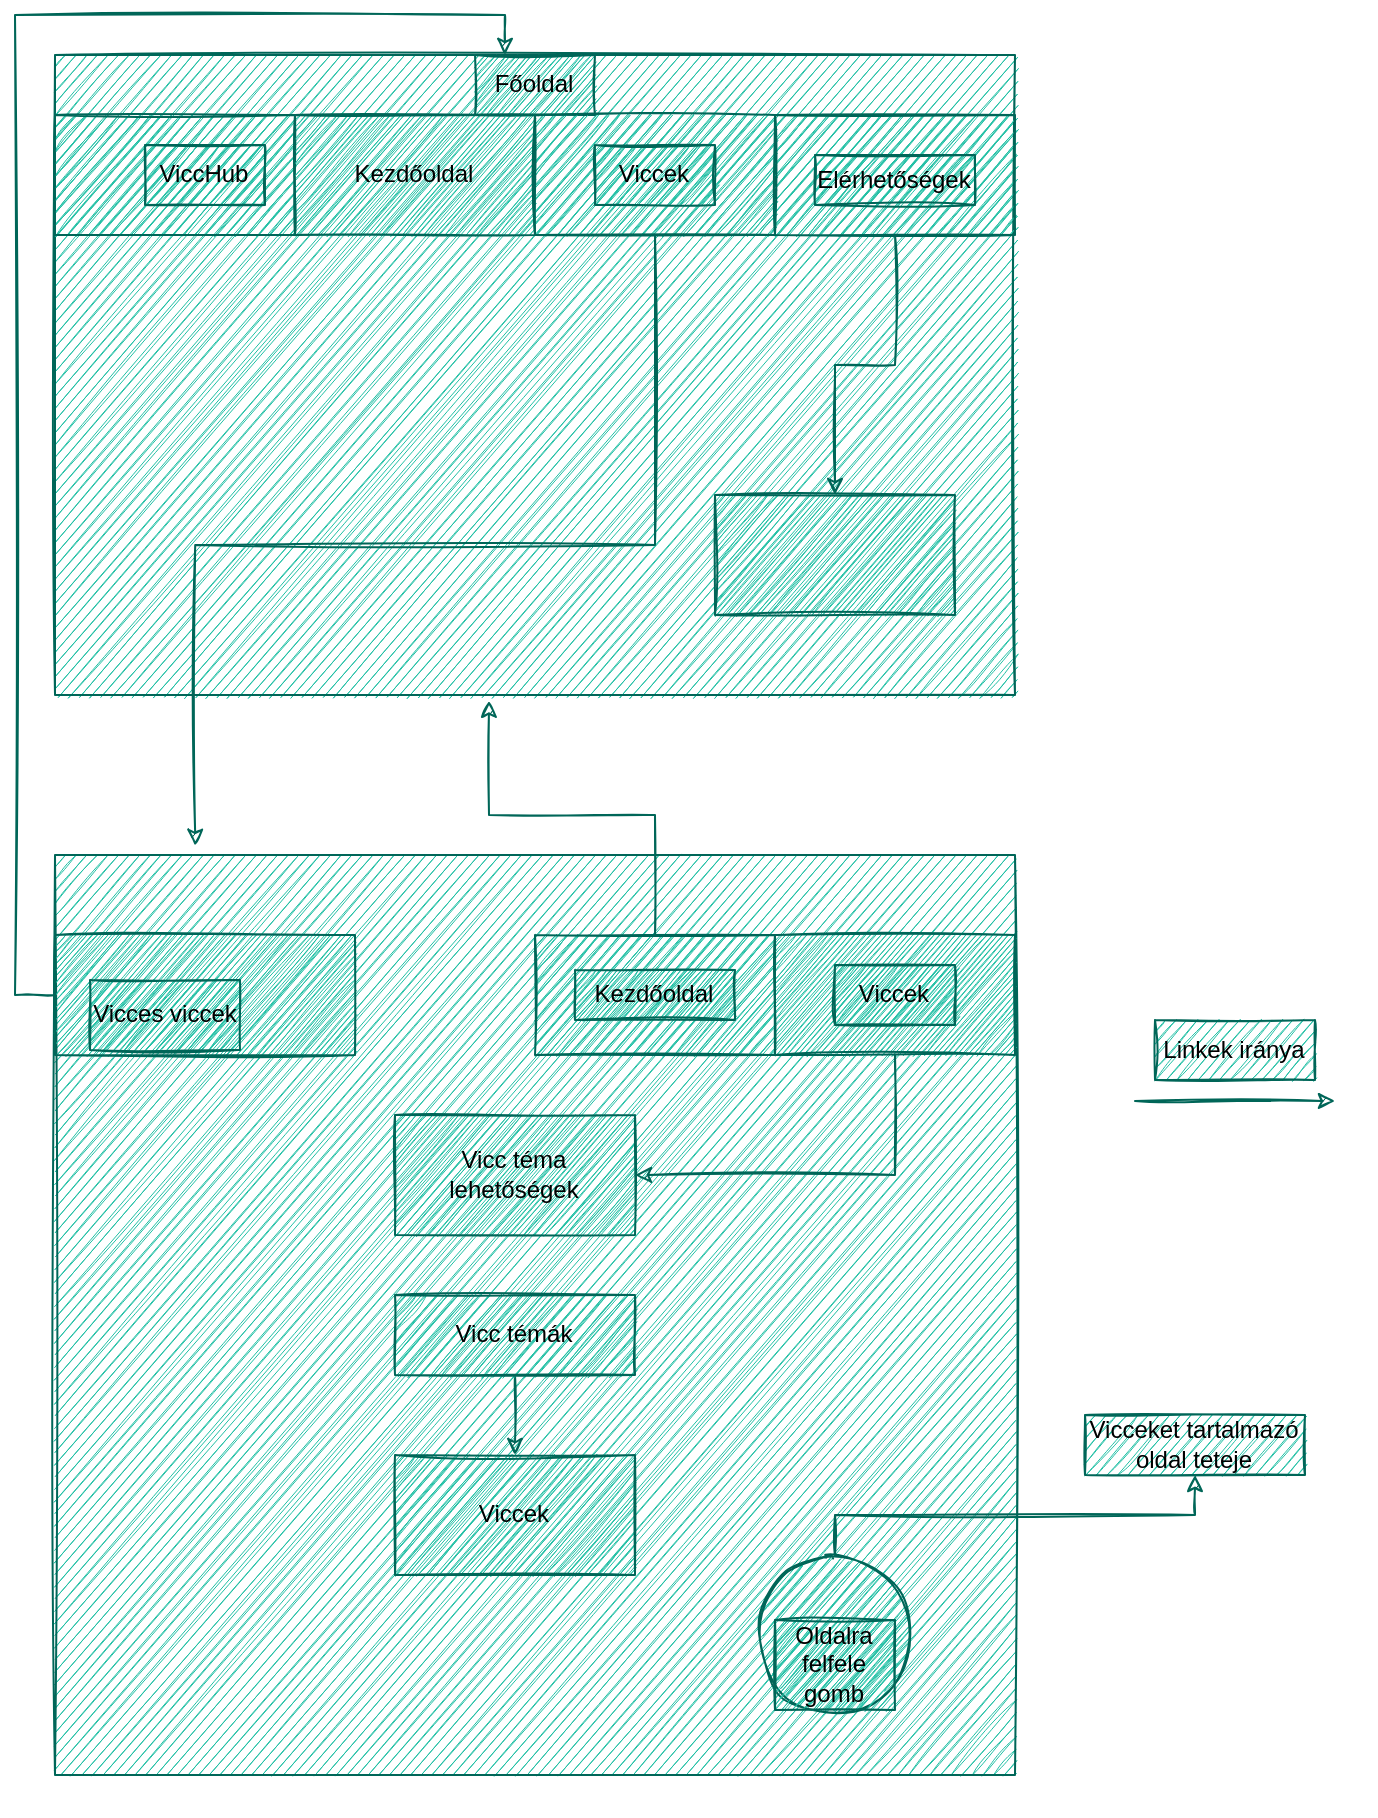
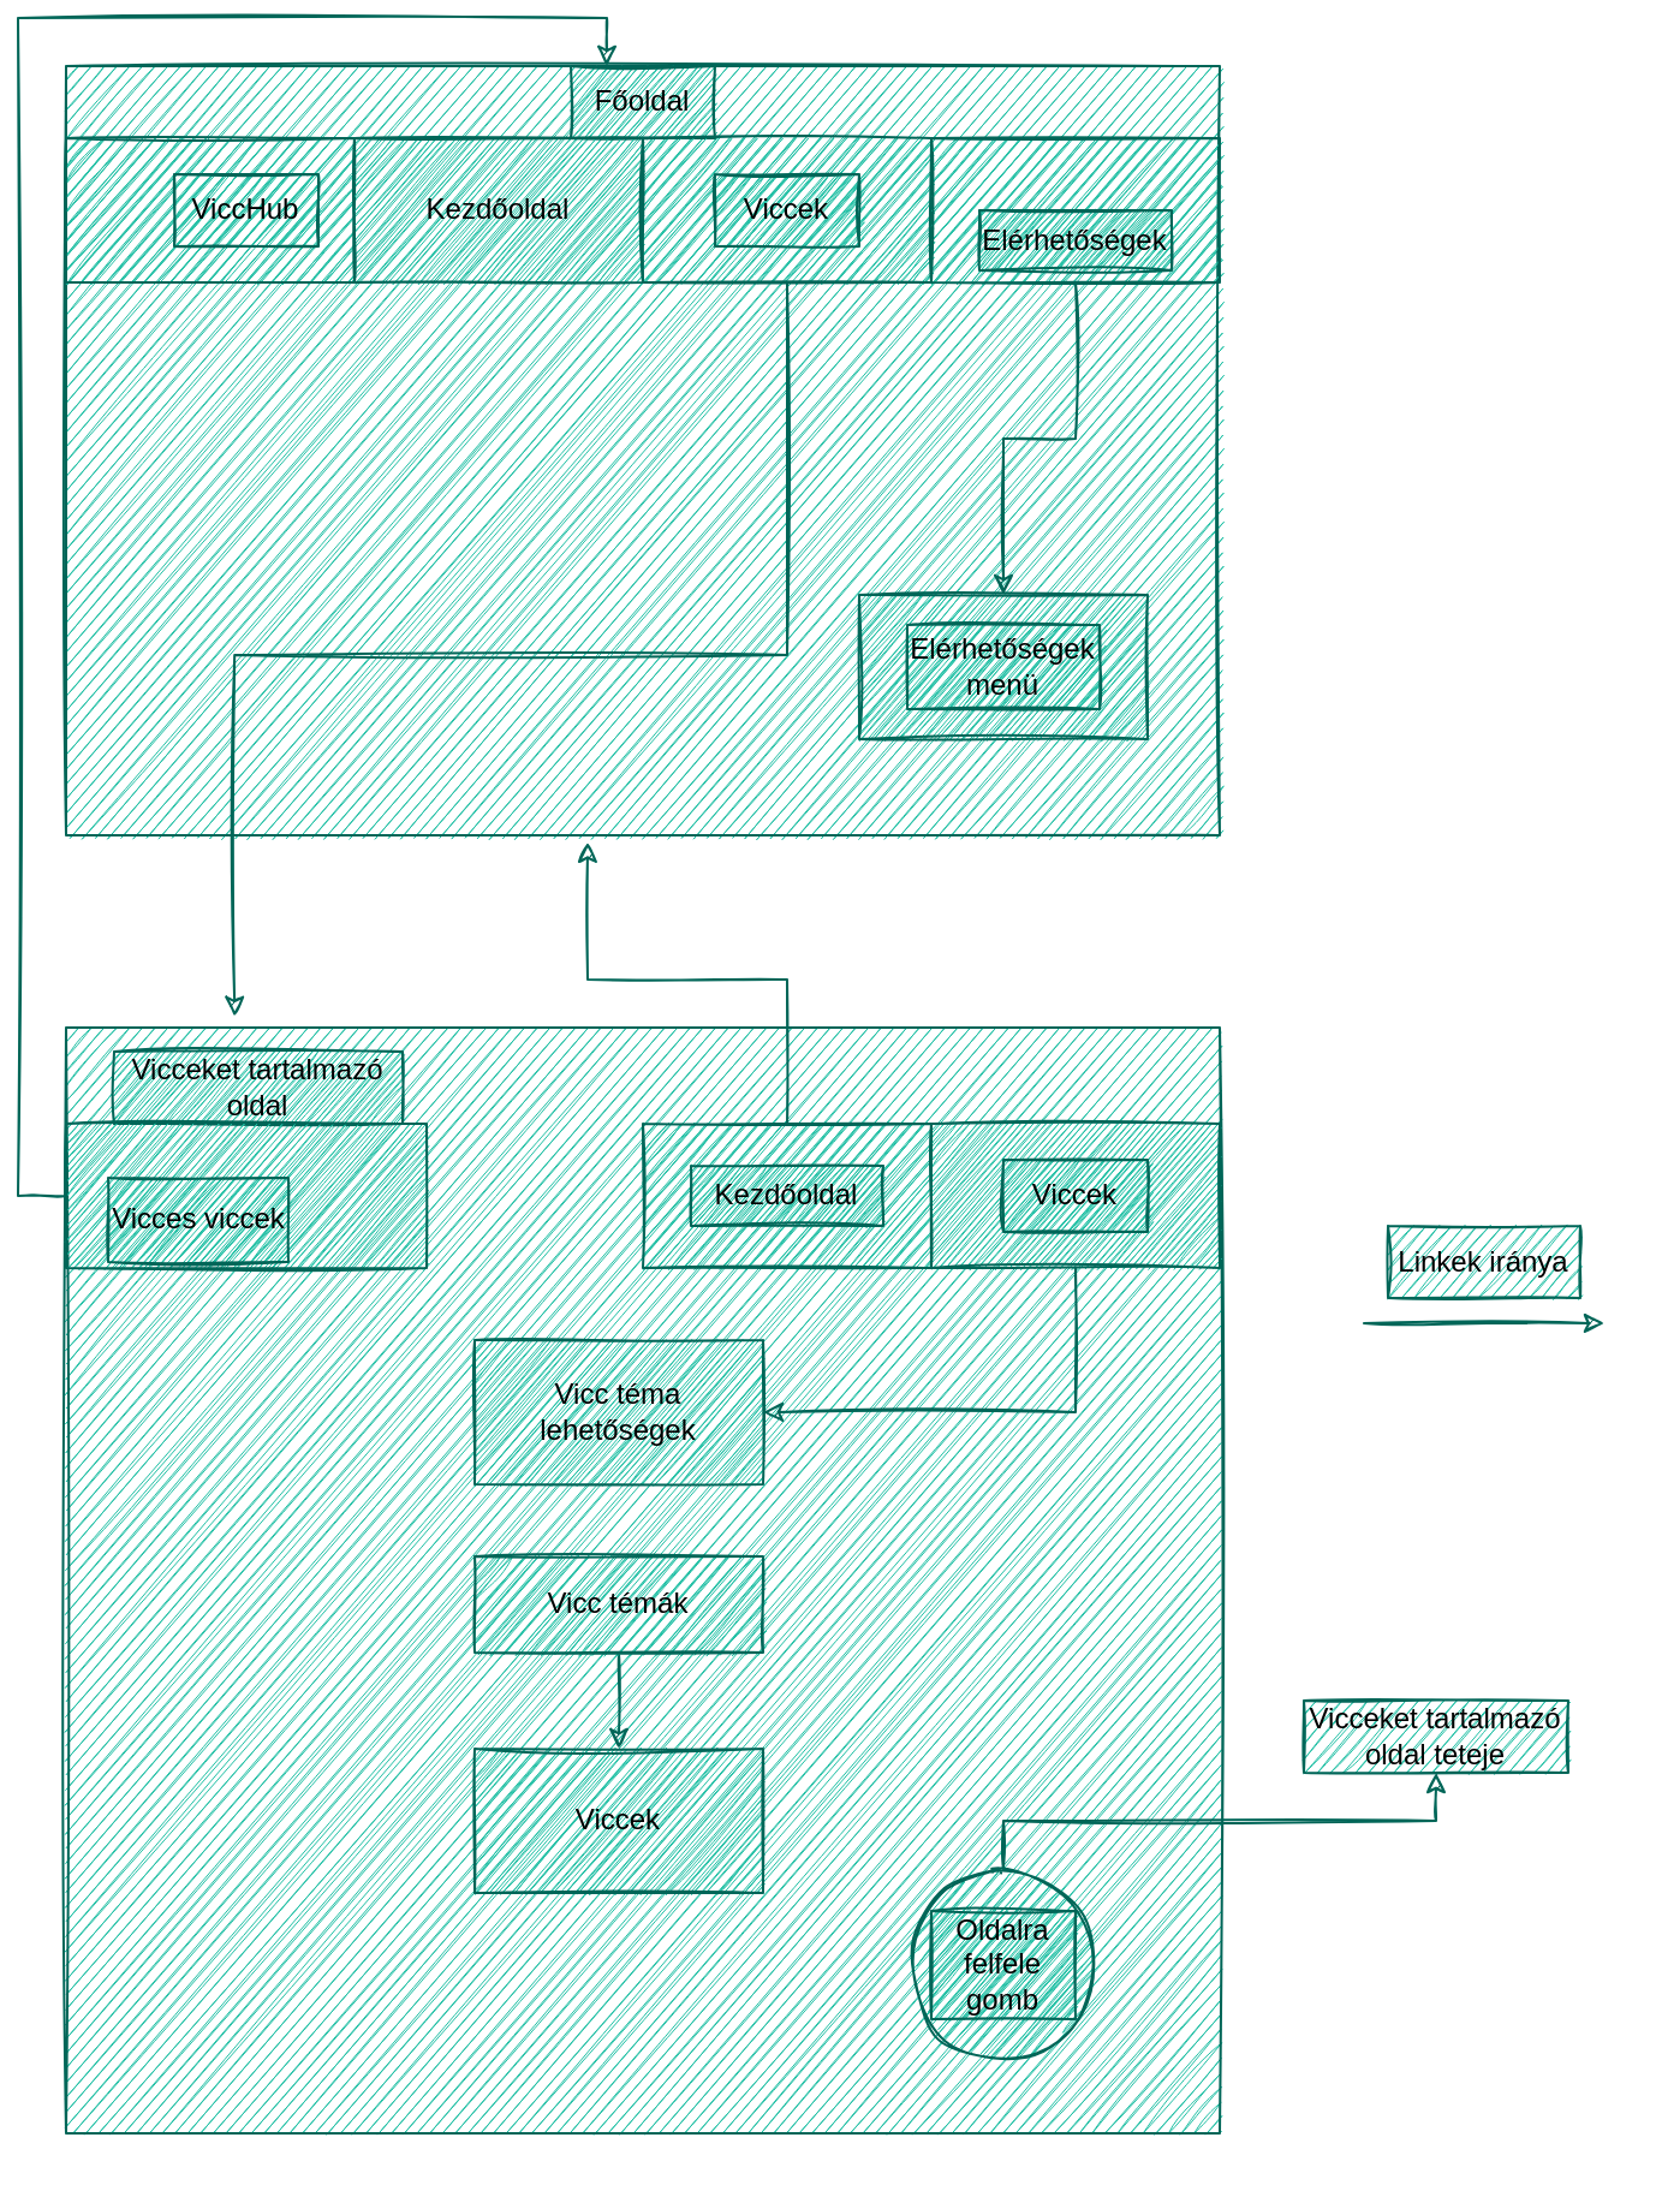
  <mxCell id="0" />
  <mxCell id="1" parent="0" />
  <mxCell id="2" value="" style="rounded=0;whiteSpace=wrap;html=1;sketch=1;fillColor=#21C0A5;strokeColor=#006658;labelBackgroundColor=none;fontColor=#000000;" vertex="1" parent="1"><mxGeometry x="20" y="20" width="480" height="320" as="geometry" /></mxCell>
  <mxCell id="3" value="Főoldal" style="text;html=1;align=center;verticalAlign=middle;whiteSpace=wrap;rounded=0;sketch=1;fillColor=#21C0A5;strokeColor=#006658;labelBackgroundColor=none;fontColor=#000000;" vertex="1" parent="1"><mxGeometry x="230" y="20" width="60" height="30" as="geometry" /></mxCell>
  <mxCell id="4" value="" style="rounded=0;whiteSpace=wrap;html=1;sketch=1;fillColor=#21C0A5;strokeColor=#006658;labelBackgroundColor=none;fontColor=#000000;" vertex="1" parent="1"><mxGeometry x="20" y="50" width="120" height="60" as="geometry" /></mxCell>
  <mxCell id="5" value="Kezdőoldal" style="rounded=0;whiteSpace=wrap;html=1;sketch=1;fillColor=#21C0A5;strokeColor=#006658;labelBackgroundColor=none;fontColor=#000000;" vertex="1" parent="1"><mxGeometry x="140" y="50" width="120" height="60" as="geometry" /></mxCell>
  <mxCell id="6" style="edgeStyle=orthogonalEdgeStyle;rounded=0;orthogonalLoop=1;jettySize=auto;html=1;exitX=0.5;exitY=1;exitDx=0;exitDy=0;entryX=0.146;entryY=-0.01;entryDx=0;entryDy=0;entryPerimeter=0;sketch=1;fillColor=#21C0A5;strokeColor=#006658;labelBackgroundColor=none;fontColor=#000000;" edge="1" parent="1" source="7" target="17"><mxGeometry relative="1" as="geometry" /></mxCell>
  <mxCell id="7" value="" style="rounded=0;whiteSpace=wrap;html=1;sketch=1;fillColor=#21C0A5;strokeColor=#006658;labelBackgroundColor=none;fontColor=#000000;" vertex="1" parent="1"><mxGeometry x="260" y="50" width="120" height="60" as="geometry" /></mxCell>
  <mxCell id="8" value="ViccHub" style="text;html=1;align=center;verticalAlign=middle;whiteSpace=wrap;rounded=0;sketch=1;fillColor=#21C0A5;strokeColor=#006658;labelBackgroundColor=none;fontColor=#000000;" vertex="1" parent="1"><mxGeometry x="65" y="65" width="60" height="30" as="geometry" /></mxCell>
  <mxCell id="9" style="edgeStyle=orthogonalEdgeStyle;rounded=0;orthogonalLoop=1;jettySize=auto;html=1;exitX=0.5;exitY=1;exitDx=0;exitDy=0;entryX=0.5;entryY=0;entryDx=0;entryDy=0;sketch=1;fillColor=#21C0A5;strokeColor=#006658;labelBackgroundColor=none;fontColor=#000000;" edge="1" parent="1" source="10" target="13"><mxGeometry relative="1" as="geometry" /></mxCell>
  <mxCell id="10" value="" style="rounded=0;whiteSpace=wrap;html=1;sketch=1;fillColor=#21C0A5;strokeColor=#006658;labelBackgroundColor=none;fontColor=#000000;" vertex="1" parent="1"><mxGeometry x="380" y="50" width="120" height="60" as="geometry" /></mxCell>
  <mxCell id="11" value="Viccek" style="text;html=1;align=center;verticalAlign=middle;whiteSpace=wrap;rounded=0;sketch=1;fillColor=#21C0A5;strokeColor=#006658;labelBackgroundColor=none;fontColor=#000000;" vertex="1" parent="1"><mxGeometry x="290" y="65" width="60" height="30" as="geometry" /></mxCell>
- <mxCell id="12" value="Elérhetőségek" style="text;html=1;align=center;verticalAlign=middle;whiteSpace=wrap;rounded=0;sketch=1;fillColor=#21C0A5;strokeColor=#006658;labelBackgroundColor=none;fontColor=#000000;" vertex="1" parent="1"><mxGeometry x="400" y="70" width="80" height="25" as="geometry" /></mxCell>
+ <mxCell id="12" value="Elérhetőségek" style="text;html=1;align=center;verticalAlign=middle;whiteSpace=wrap;rounded=0;sketch=1;fillColor=#21C0A5;strokeColor=#006658;labelBackgroundColor=none;fontColor=#000000;" vertex="1" parent="1"><mxGeometry x="400" y="80" width="80" height="25" as="geometry" /></mxCell>
  <mxCell id="13" value="" style="rounded=0;whiteSpace=wrap;html=1;sketch=1;fillColor=#21C0A5;strokeColor=#006658;labelBackgroundColor=none;fontColor=#000000;" vertex="1" parent="1"><mxGeometry x="350" y="240" width="120" height="60" as="geometry" /></mxCell>
+ <mxCell id="14" value="Elérhetőségek menü" style="text;html=1;align=center;verticalAlign=middle;whiteSpace=wrap;rounded=0;sketch=1;fillColor=#21C0A5;strokeColor=#006658;labelBackgroundColor=none;fontColor=#000000;" vertex="1" parent="1"><mxGeometry x="370" y="252.5" width="80" height="35" as="geometry" /></mxCell>
  <mxCell id="15" value="" style="endArrow=classic;html=1;rounded=0;sketch=1;fillColor=#21C0A5;strokeColor=#006658;labelBackgroundColor=none;fontColor=#000000;" edge="1" parent="1"><mxGeometry width="50" height="50" relative="1" as="geometry"><mxPoint x="560" y="543" as="sourcePoint" /><mxPoint x="660" y="543" as="targetPoint" /></mxGeometry></mxCell>
  <mxCell id="16" value="Linkek iránya" style="text;html=1;align=center;verticalAlign=middle;whiteSpace=wrap;rounded=0;sketch=1;fillColor=#21C0A5;strokeColor=#006658;labelBackgroundColor=none;fontColor=#000000;" vertex="1" parent="1"><mxGeometry x="570" y="502.5" width="80" height="30" as="geometry" /></mxCell>
  <mxCell id="17" value="" style="rounded=0;whiteSpace=wrap;html=1;sketch=1;fillColor=#21C0A5;strokeColor=#006658;labelBackgroundColor=none;fontColor=#000000;" vertex="1" parent="1"><mxGeometry x="20" y="420" width="480" height="460" as="geometry" /></mxCell>
+ <mxCell id="18" value="Vicceket tartalmazó oldal" style="text;html=1;align=center;verticalAlign=middle;whiteSpace=wrap;rounded=0;sketch=1;fillColor=#21C0A5;strokeColor=#006658;labelBackgroundColor=none;fontColor=#000000;" vertex="1" parent="1"><mxGeometry x="40" y="430" width="120" height="30" as="geometry" /></mxCell>
  <mxCell id="19" style="edgeStyle=orthogonalEdgeStyle;rounded=0;orthogonalLoop=1;jettySize=auto;html=1;exitX=0;exitY=0.5;exitDx=0;exitDy=0;entryX=0.25;entryY=0;entryDx=0;entryDy=0;sketch=1;fillColor=#21C0A5;strokeColor=#006658;labelBackgroundColor=none;fontColor=#000000;" edge="1" parent="1" source="20" target="3"><mxGeometry relative="1" as="geometry" /></mxCell>
  <mxCell id="20" value="" style="rounded=0;whiteSpace=wrap;html=1;sketch=1;fillColor=#21C0A5;strokeColor=#006658;labelBackgroundColor=none;fontColor=#000000;" vertex="1" parent="1"><mxGeometry x="20" y="460" width="150" height="60" as="geometry" /></mxCell>
  <mxCell id="21" value="Vicces viccek" style="text;html=1;align=center;verticalAlign=middle;whiteSpace=wrap;rounded=0;sketch=1;fillColor=#21C0A5;strokeColor=#006658;labelBackgroundColor=none;fontColor=#000000;" vertex="1" parent="1"><mxGeometry x="37.5" y="482.5" width="75" height="35" as="geometry" /></mxCell>
  <mxCell id="22" style="edgeStyle=orthogonalEdgeStyle;rounded=0;orthogonalLoop=1;jettySize=auto;html=1;exitX=0.5;exitY=1;exitDx=0;exitDy=0;entryX=1;entryY=0.5;entryDx=0;entryDy=0;sketch=1;fillColor=#21C0A5;strokeColor=#006658;labelBackgroundColor=none;fontColor=#000000;" edge="1" parent="1" source="23" target="28"><mxGeometry relative="1" as="geometry" /></mxCell>
  <mxCell id="23" value="" style="rounded=0;whiteSpace=wrap;html=1;sketch=1;fillColor=#21C0A5;strokeColor=#006658;labelBackgroundColor=none;fontColor=#000000;" vertex="1" parent="1"><mxGeometry x="380" y="460" width="120" height="60" as="geometry" /></mxCell>
  <mxCell id="24" style="edgeStyle=orthogonalEdgeStyle;rounded=0;orthogonalLoop=1;jettySize=auto;html=1;exitX=0.5;exitY=0;exitDx=0;exitDy=0;entryX=0.452;entryY=1.009;entryDx=0;entryDy=0;entryPerimeter=0;sketch=1;fillColor=#21C0A5;strokeColor=#006658;labelBackgroundColor=none;fontColor=#000000;" edge="1" parent="1" source="25" target="2"><mxGeometry relative="1" as="geometry"><mxPoint x="240" y="370" as="targetPoint" /></mxGeometry></mxCell>
  <mxCell id="25" value="" style="rounded=0;whiteSpace=wrap;html=1;sketch=1;fillColor=#21C0A5;strokeColor=#006658;labelBackgroundColor=none;fontColor=#000000;" vertex="1" parent="1"><mxGeometry x="260" y="460" width="120" height="60" as="geometry" /></mxCell>
  <mxCell id="26" value="Kezdőoldal" style="text;html=1;align=center;verticalAlign=middle;whiteSpace=wrap;rounded=0;sketch=1;fillColor=#21C0A5;strokeColor=#006658;labelBackgroundColor=none;fontColor=#000000;" vertex="1" parent="1"><mxGeometry x="280" y="477.5" width="80" height="25" as="geometry" /></mxCell>
  <mxCell id="27" value="Viccek" style="text;html=1;align=center;verticalAlign=middle;whiteSpace=wrap;rounded=0;sketch=1;fillColor=#21C0A5;strokeColor=#006658;labelBackgroundColor=none;fontColor=#000000;" vertex="1" parent="1"><mxGeometry x="410" y="475" width="60" height="30" as="geometry" /></mxCell>
  <mxCell id="28" value="Vicc téma lehetőségek" style="rounded=0;whiteSpace=wrap;html=1;sketch=1;fillColor=#21C0A5;strokeColor=#006658;labelBackgroundColor=none;fontColor=#000000;" vertex="1" parent="1"><mxGeometry x="190" y="550" width="120" height="60" as="geometry" /></mxCell>
  <mxCell id="29" style="edgeStyle=orthogonalEdgeStyle;rounded=0;orthogonalLoop=1;jettySize=auto;html=1;exitX=0.5;exitY=1;exitDx=0;exitDy=0;sketch=1;fillColor=#21C0A5;strokeColor=#006658;labelBackgroundColor=none;fontColor=#000000;" edge="1" parent="1" source="30" target="31"><mxGeometry relative="1" as="geometry" /></mxCell>
  <mxCell id="30" value="Vicc témák" style="rounded=0;whiteSpace=wrap;html=1;sketch=1;fillColor=#21C0A5;strokeColor=#006658;labelBackgroundColor=none;fontColor=#000000;" vertex="1" parent="1"><mxGeometry x="190" y="640" width="120" height="40" as="geometry" /></mxCell>
  <mxCell id="31" value="Viccek" style="rounded=0;whiteSpace=wrap;html=1;sketch=1;fillColor=#21C0A5;strokeColor=#006658;labelBackgroundColor=none;fontColor=#000000;" vertex="1" parent="1"><mxGeometry x="190" y="720" width="120" height="60" as="geometry" /></mxCell>
  <mxCell id="32" style="edgeStyle=orthogonalEdgeStyle;rounded=0;orthogonalLoop=1;jettySize=auto;html=1;exitX=0.5;exitY=0;exitDx=0;exitDy=0;entryX=0.5;entryY=1;entryDx=0;entryDy=0;sketch=1;fillColor=#21C0A5;strokeColor=#006658;labelBackgroundColor=none;fontColor=#000000;" edge="1" parent="1" source="33" target="35"><mxGeometry relative="1" as="geometry" /></mxCell>
  <mxCell id="33" value="" style="ellipse;whiteSpace=wrap;html=1;aspect=fixed;sketch=1;fillColor=#21C0A5;strokeColor=#006658;labelBackgroundColor=none;fontColor=#000000;" vertex="1" parent="1"><mxGeometry x="370" y="770" width="80" height="80" as="geometry" /></mxCell>
- <mxCell id="34" value="Oldalra felfele gomb" style="text;html=1;align=center;verticalAlign=middle;whiteSpace=wrap;rounded=0;sketch=1;fillColor=#21C0A5;strokeColor=#006658;labelBackgroundColor=none;fontColor=#000000;" vertex="1" parent="1"><mxGeometry x="380" y="802.5" width="60" height="45" as="geometry" /></mxCell>
+ <mxCell id="34" value="Oldalra felfele gomb" style="text;html=1;align=center;verticalAlign=middle;whiteSpace=wrap;rounded=0;sketch=1;fillColor=#21C0A5;strokeColor=#006658;labelBackgroundColor=none;fontColor=#000000;" vertex="1" parent="1"><mxGeometry x="380" y="787.5" width="60" height="45" as="geometry" /></mxCell>
  <mxCell id="35" value="Vicceket tartalmazó oldal teteje" style="rounded=0;whiteSpace=wrap;html=1;sketch=1;fillColor=#21C0A5;strokeColor=#006658;labelBackgroundColor=none;fontColor=#000000;" vertex="1" parent="1"><mxGeometry x="535" y="700" width="110" height="30" as="geometry" /></mxCell>
